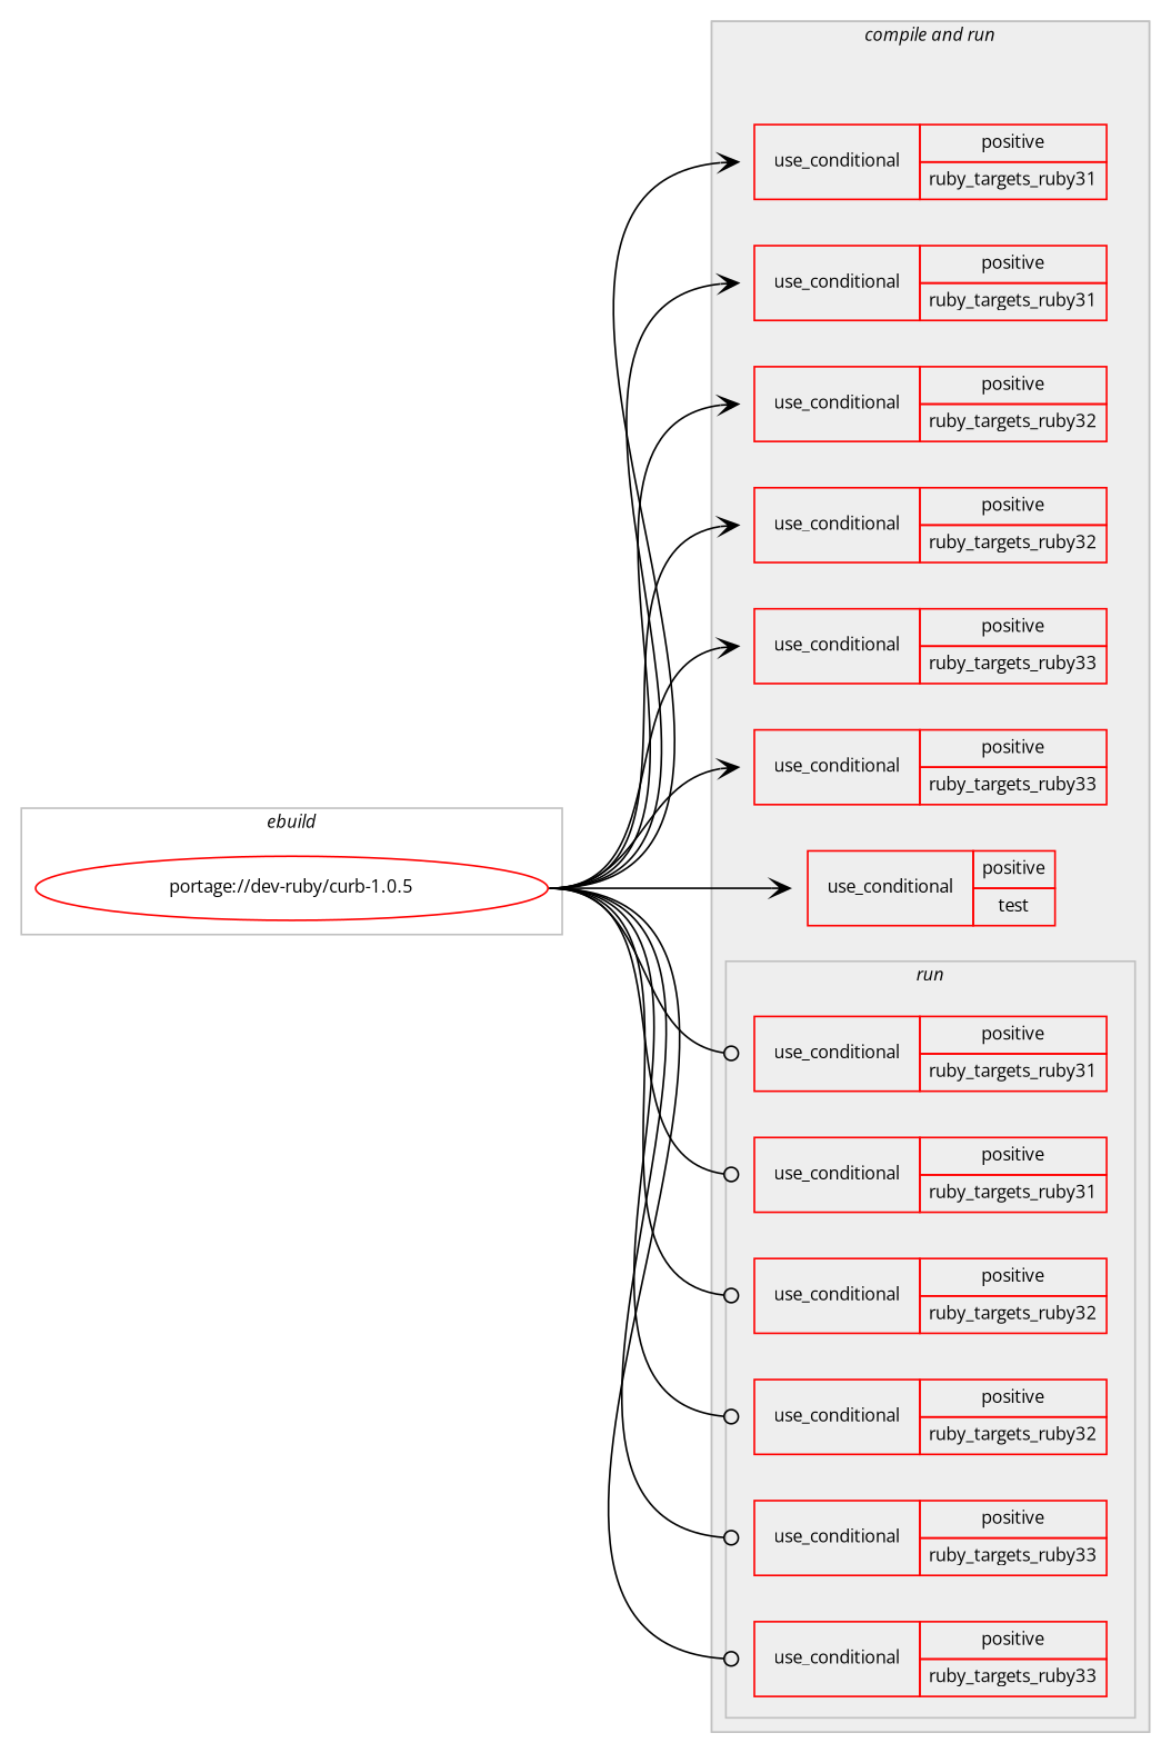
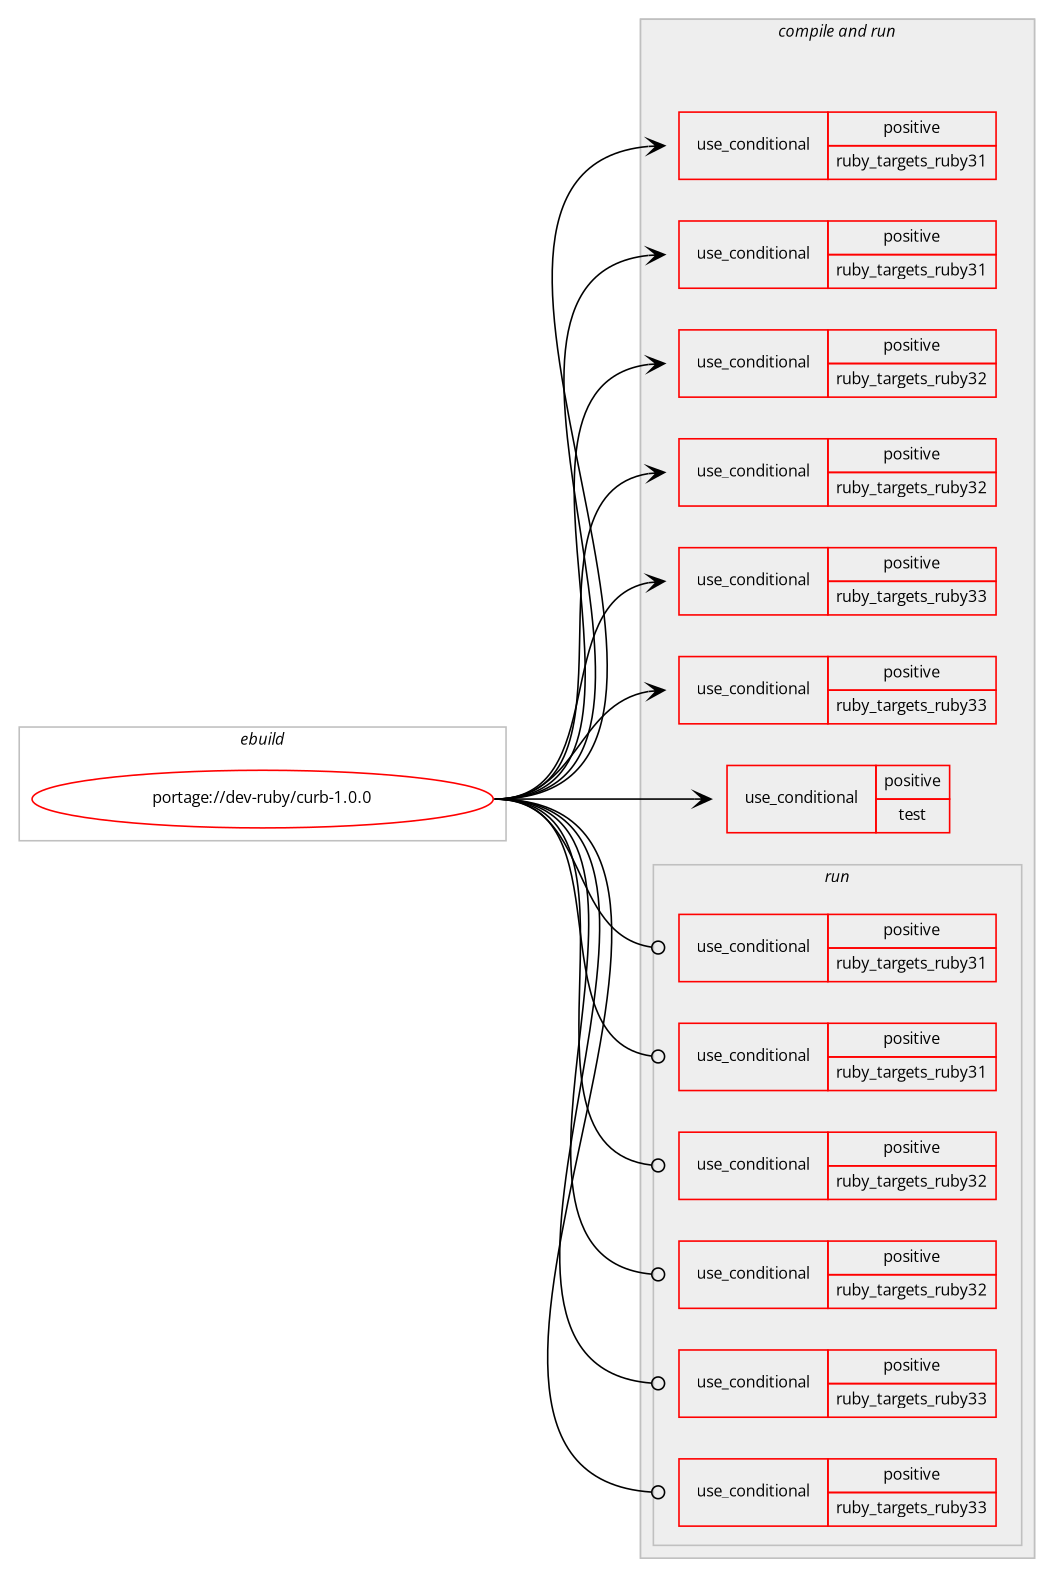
  digraph {
    compound=true
    concentrate=true
    fontname="Open Sans"
    fontsize=10
    newrank=true
    rankdir=LR
    ranksep=1.5
    node [color=red fontname="Open Sans" fontsize=10 shape=none]
    edge [arrowhead=vee headport=w style=solid tailport=e weight=20 fontname="Open Sans"]
-   n1 [label="portage://dev-ruby/curb-1.0.5" width=4 shape=""]
+   n1 [label="portage://dev-ruby/curb-1.0.0" width=4 shape=""]
    n2 [label=<<TABLE BORDER="0" CELLBORDER="1" CELLSPACING="0" CELLPADDING="4"><TR><TD ROWSPAN="3" CELLPADDING="10">use_conditional</TD></TR><TR><TD>positive</TD></TR><TR><TD>ruby_targets_ruby31</TD></TR></TABLE>>]
    n3 [label=<<TABLE BORDER="0" CELLBORDER="1" CELLSPACING="0" CELLPADDING="4"><TR><TD ROWSPAN="3" CELLPADDING="10">use_conditional</TD></TR><TR><TD>positive</TD></TR><TR><TD>ruby_targets_ruby31</TD></TR></TABLE>>]
    n4 [label=<<TABLE BORDER="0" CELLBORDER="1" CELLSPACING="0" CELLPADDING="4"><TR><TD ROWSPAN="3" CELLPADDING="10">use_conditional</TD></TR><TR><TD>positive</TD></TR><TR><TD>ruby_targets_ruby32</TD></TR></TABLE>>]
    n5 [label=<<TABLE BORDER="0" CELLBORDER="1" CELLSPACING="0" CELLPADDING="4"><TR><TD ROWSPAN="3" CELLPADDING="10">use_conditional</TD></TR><TR><TD>positive</TD></TR><TR><TD>ruby_targets_ruby32</TD></TR></TABLE>>]
    n6 [label=<<TABLE BORDER="0" CELLBORDER="1" CELLSPACING="0" CELLPADDING="4"><TR><TD ROWSPAN="3" CELLPADDING="10">use_conditional</TD></TR><TR><TD>positive</TD></TR><TR><TD>ruby_targets_ruby33</TD></TR></TABLE>>]
    n7 [label=<<TABLE BORDER="0" CELLBORDER="1" CELLSPACING="0" CELLPADDING="4"><TR><TD ROWSPAN="3" CELLPADDING="10">use_conditional</TD></TR><TR><TD>positive</TD></TR><TR><TD>ruby_targets_ruby33</TD></TR></TABLE>>]
    n8 [label=<<TABLE BORDER="0" CELLBORDER="1" CELLSPACING="0" CELLPADDING="4"><TR><TD ROWSPAN="3" CELLPADDING="10">use_conditional</TD></TR><TR><TD>positive</TD></TR><TR><TD>test</TD></TR></TABLE>>]
    n9 [label=<<TABLE BORDER="0" CELLBORDER="1" CELLSPACING="0" CELLPADDING="4"><TR><TD ROWSPAN="3" CELLPADDING="10">use_conditional</TD></TR><TR><TD>positive</TD></TR><TR><TD>ruby_targets_ruby31</TD></TR></TABLE>>]
    n10 [label=<<TABLE BORDER="0" CELLBORDER="1" CELLSPACING="0" CELLPADDING="4"><TR><TD ROWSPAN="3" CELLPADDING="10">use_conditional</TD></TR><TR><TD>positive</TD></TR><TR><TD>ruby_targets_ruby31</TD></TR></TABLE>>]
    n11 [label=<<TABLE BORDER="0" CELLBORDER="1" CELLSPACING="0" CELLPADDING="4"><TR><TD ROWSPAN="3" CELLPADDING="10">use_conditional</TD></TR><TR><TD>positive</TD></TR><TR><TD>ruby_targets_ruby32</TD></TR></TABLE>>]
    n12 [label=<<TABLE BORDER="0" CELLBORDER="1" CELLSPACING="0" CELLPADDING="4"><TR><TD ROWSPAN="3" CELLPADDING="10">use_conditional</TD></TR><TR><TD>positive</TD></TR><TR><TD>ruby_targets_ruby32</TD></TR></TABLE>>]
    n13 [label=<<TABLE BORDER="0" CELLBORDER="1" CELLSPACING="0" CELLPADDING="4"><TR><TD ROWSPAN="3" CELLPADDING="10">use_conditional</TD></TR><TR><TD>positive</TD></TR><TR><TD>ruby_targets_ruby33</TD></TR></TABLE>>]
    n14 [label=<<TABLE BORDER="0" CELLBORDER="1" CELLSPACING="0" CELLPADDING="4"><TR><TD ROWSPAN="3" CELLPADDING="10">use_conditional</TD></TR><TR><TD>positive</TD></TR><TR><TD>ruby_targets_ruby33</TD></TR></TABLE>>]
    subgraph cluster_1 {
      color=gray
      label=<<i>ebuild</i>>
      rank=same
      n1
    }
    subgraph cluster_2 {
      color=gray
      label=<<i>dependencies</i>>
      subgraph cluster_3 {
        color=gray
        fillcolor="#eeeeee"
        label=<<i>compile</i>>
        style=filled
        subgraph sub_4 {
          color=gray
          fillcolor="#eeeeee"
          label=<<i>compile</i>>
          style=filled
          n2
        }
        subgraph sub_5 {
          color=gray
          fillcolor="#eeeeee"
          label=<<i>compile</i>>
          style=filled
          n3
        }
        subgraph sub_6 {
          color=gray
          fillcolor="#eeeeee"
          label=<<i>compile</i>>
          style=filled
          n4
        }
        subgraph sub_7 {
          color=gray
          fillcolor="#eeeeee"
          label=<<i>compile</i>>
          style=filled
          n5
        }
        subgraph sub_8 {
          color=gray
          fillcolor="#eeeeee"
          label=<<i>compile</i>>
          style=filled
          n6
        }
        subgraph sub_9 {
          color=gray
          fillcolor="#eeeeee"
          label=<<i>compile</i>>
          style=filled
          n7
        }
        subgraph sub_10 {
          color=gray
          fillcolor="#eeeeee"
          label=<<i>compile</i>>
          style=filled
          n8
        }
      }
      subgraph cluster_11 {
        color=gray
        fillcolor="#eeeeee"
        label=<<i>compile and run</i>>
        style=filled
      }
      subgraph cluster_12 {
        color=gray
        fillcolor="#eeeeee"
        label=<<i>run</i>>
        style=filled
        subgraph sub_13 {
          color=gray
          fillcolor="#eeeeee"
          label=<<i>run</i>>
          style=filled
          n9
        }
        subgraph sub_14 {
          color=gray
          fillcolor="#eeeeee"
          label=<<i>run</i>>
          style=filled
          n10
        }
        subgraph sub_15 {
          color=gray
          fillcolor="#eeeeee"
          label=<<i>run</i>>
          style=filled
          n11
        }
        subgraph sub_16 {
          color=gray
          fillcolor="#eeeeee"
          label=<<i>run</i>>
          style=filled
          n12
        }
        subgraph sub_17 {
          color=gray
          fillcolor="#eeeeee"
          label=<<i>run</i>>
          style=filled
          n13
        }
        subgraph sub_18 {
          color=gray
          fillcolor="#eeeeee"
          label=<<i>run</i>>
          style=filled
          n14
        }
      }
    }
    subgraph cluster_19 {
      color=gray
      label=<<i>candidates</i>>
      rank=same
    }
    n1 -> n2
    n1 -> n3
    n1 -> n4
    n1 -> n5
    n1 -> n6
    n1 -> n7
    n1 -> n8
    n1 -> n9 [arrowhead=odot]
    n1 -> n10 [arrowhead=odot]
    n1 -> n11 [arrowhead=odot]
    n1 -> n12 [arrowhead=odot]
    n1 -> n13 [arrowhead=odot]
    n1 -> n14 [arrowhead=odot]
  }
